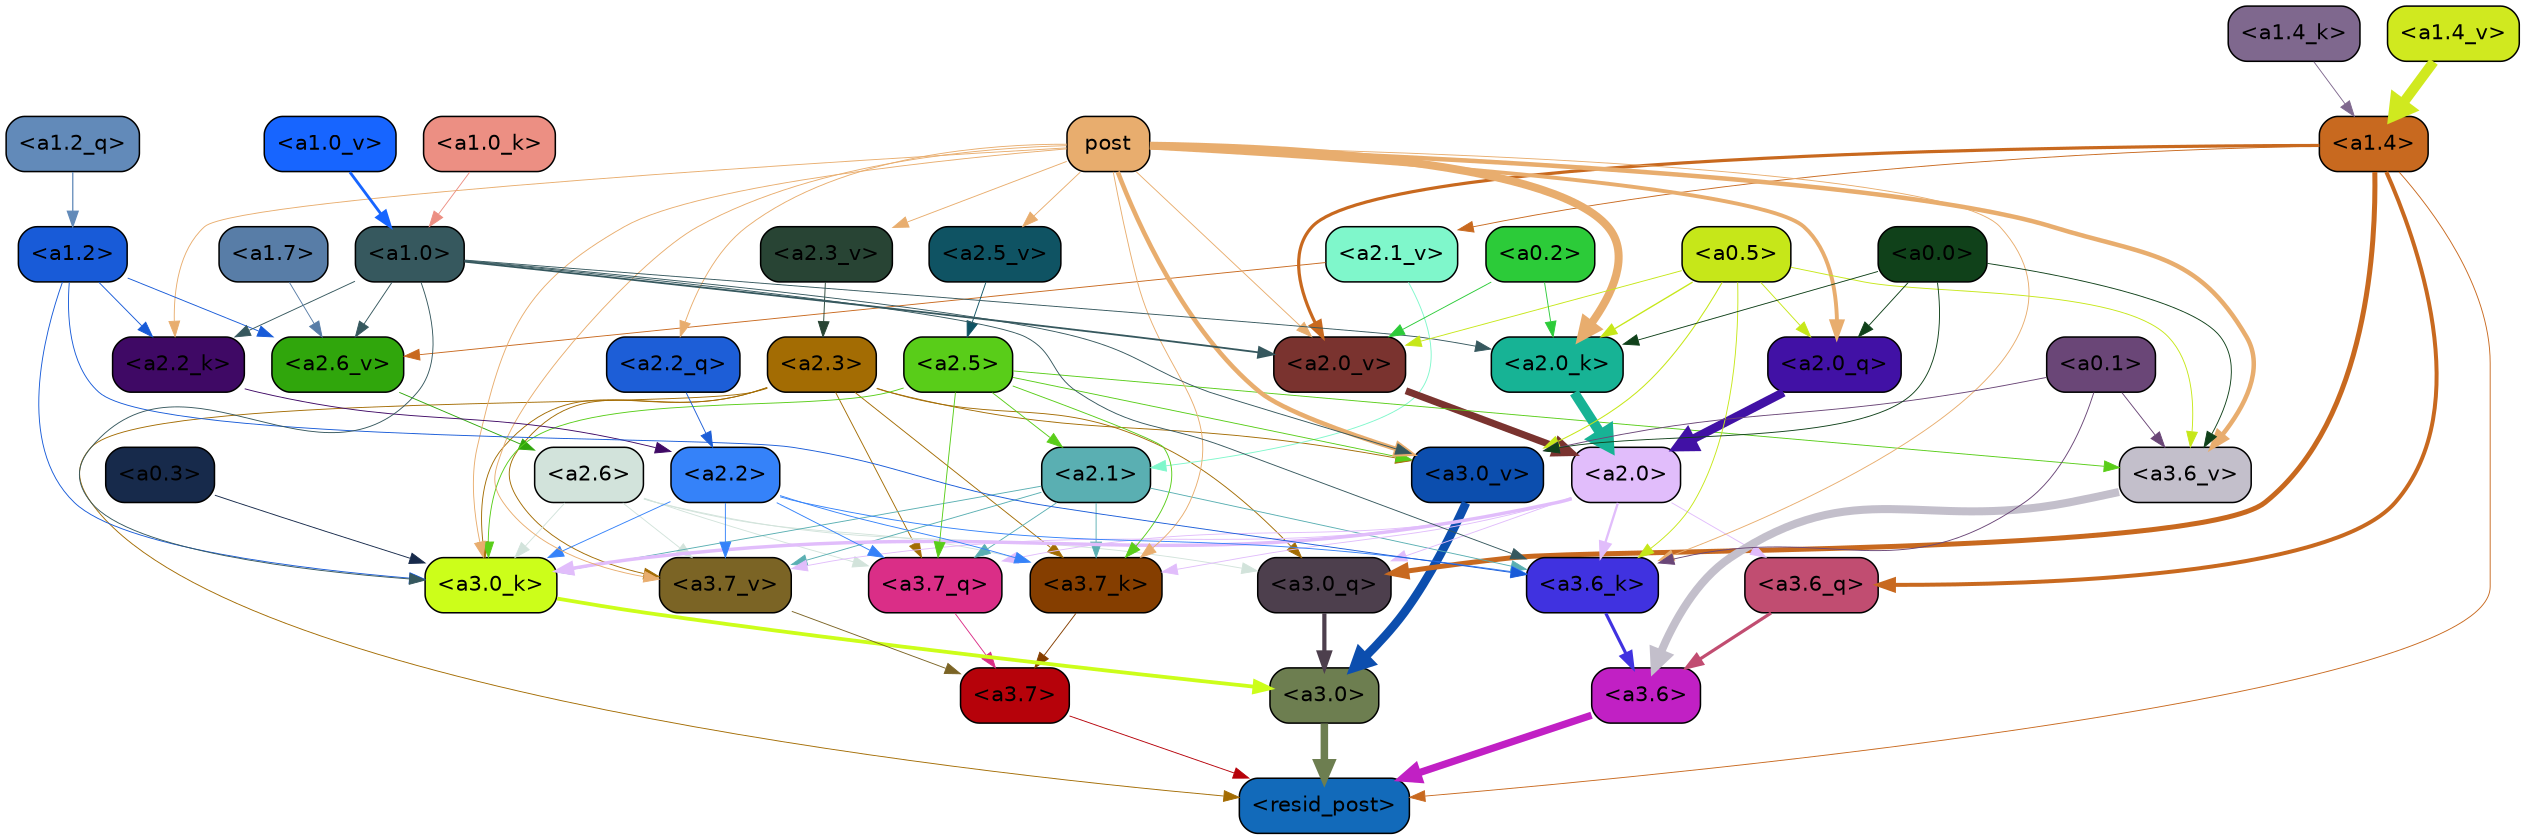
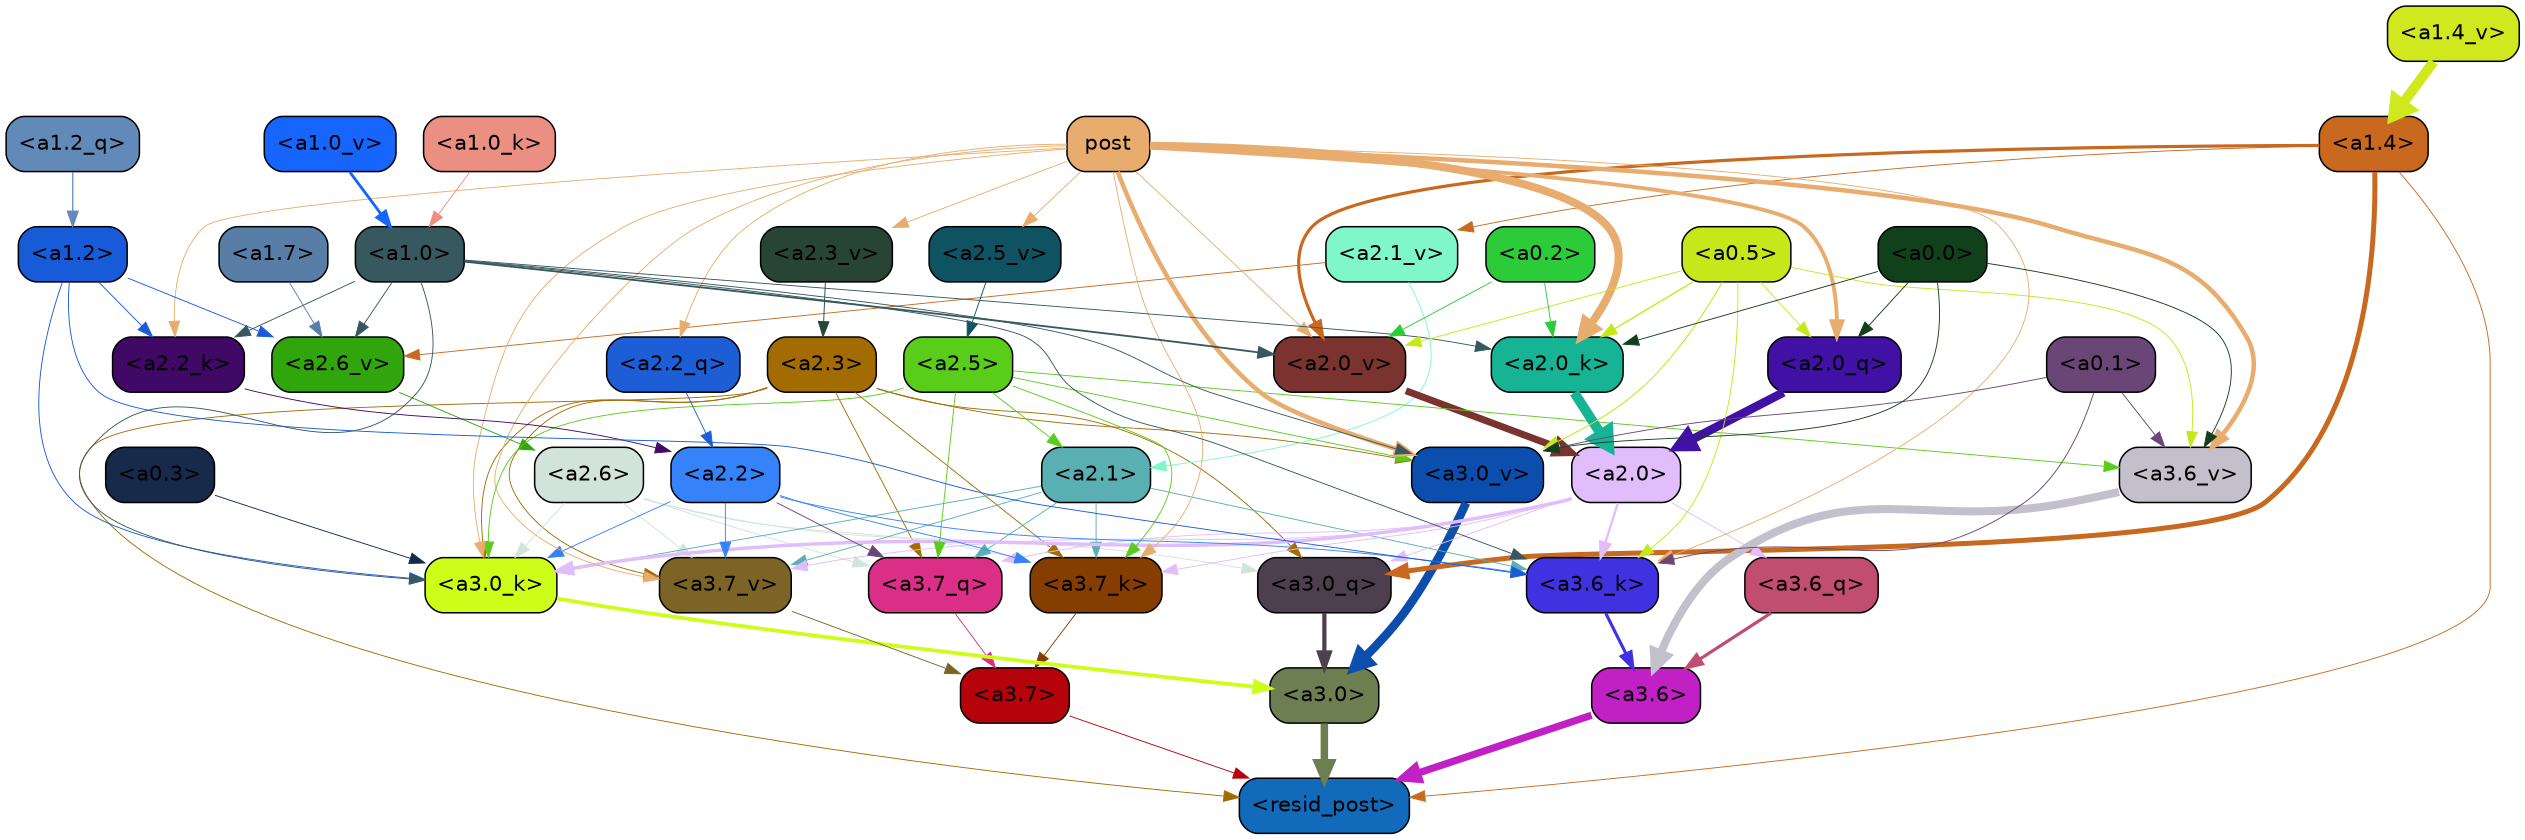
  strict digraph {
    splines=true
    node [color=black fontname=Helvetica shape=box style="filled, rounded"]
    edge [color="#e8ad6e" penwidth=0.6]
    "<a3.7>" [fillcolor="#b6020a"]
    "<resid_post>" [fillcolor="#126aba"]
    "<a3.6>" [fillcolor="#c120c4"]
    "<a3.0>" [fillcolor="#6d7e50"]
    "<a2.3>" [fillcolor="#a36c03"]
    "<a3.7_q>" [fillcolor="#da2e87"]
    "<a3.0_q>" [fillcolor="#4d3f4d"]
    "<a3.7_k>" [fillcolor="#853e00"]
    "<a3.0_k>" [fillcolor="#ccfe1a"]
    "<a3.7_v>" [fillcolor="#7b6425"]
    "<a3.0_v>" [fillcolor="#0c4eae"]
    "<a1.4>" [fillcolor="#c8691f"]
    "<a3.6_q>" [fillcolor="#c14d71"]
    "<a2.1_v>" [fillcolor="#7ff7cb"]
    "<a2.0_v>" [fillcolor="#7a332f"]
    "<a2.6_v>" [fillcolor="#30a60c"]
    "<a2.6>" [fillcolor="#d2e3db"]
    "<a2.1>" [fillcolor="#5aafb2"]
    "<a2.0>" [fillcolor="#e1bdfb"]
    "<a3.6_k>" [fillcolor="#4032e0"]
    "<a3.6_v>" [fillcolor="#c3bfcb"]
    "<a2.5>" [fillcolor="#59cd19"]
    "<a2.2>" [fillcolor="#3582f9"]
    n24 [fillcolor="#e8ad6e" label=post]
    "<a2.2_q>" [fillcolor="#1d5ed7"]
    "<a2.0_q>" [fillcolor="#4111a5"]
    "<a2.2_k>" [fillcolor="#3f0965"]
    "<a2.0_k>" [fillcolor="#17b395"]
    "<a2.5_v>" [fillcolor="#0f5363"]
    "<a2.3_v>" [fillcolor="#284434"]
    "<a1.2>" [fillcolor="#185bd8"]
    "<a1.0>" [fillcolor="#36585e"]
    "<a0.5>" [fillcolor="#c6e719"]
    "<a0.1>" [fillcolor="#6a4677"]
    "<a0.3>" [fillcolor="#172a4b"]
    "<a0.0>" [fillcolor="#10411a"]
    "<a0.2>" [fillcolor="#2ccb39"]
    "<a1.7>" [fillcolor="#587da7"]
    "<a1.2_q>" [fillcolor="#628ab9"]
-   "<a1.4_k>" [fillcolor="#7f688e"]
    "<a1.0_k>" [fillcolor="#ec8f83"]
    "<a1.4_v>" [fillcolor="#d0e91f"]
    "<a1.0_v>" [fillcolor="#1765ff"]
    "<a3.7>" -> "<resid_post>" [color="#b6020a"]
    "<a3.6>" -> "<resid_post>" [color="#c120c4" penwidth=4.753257989883423]
    "<a3.0>" -> "<resid_post>" [color="#6d7e50" penwidth=4.90053927898407]
    "<a2.3>" -> "<resid_post>" [color="#a36c03"]
    "<a2.3>" -> "<a3.7_q>" [color="#a36c03"]
    "<a2.3>" -> "<a3.0_q>" [color="#a36c03"]
    "<a2.3>" -> "<a3.7_k>" [color="#a36c03"]
    "<a2.3>" -> "<a3.0_k>" [color="#a36c03"]
    "<a2.3>" -> "<a3.7_v>" [color="#a36c03"]
    "<a2.3>" -> "<a3.0_v>" [color="#a36c03"]
    "<a3.7_q>" -> "<a3.7>" [color="#da2e87"]
    "<a3.0_q>" -> "<a3.0>" [color="#4d3f4d" penwidth=2.7421876192092896]
    "<a3.7_k>" -> "<a3.7>" [color="#853e00"]
    "<a3.0_k>" -> "<a3.0>" [color="#ccfe1a" penwidth=2.476402521133423]
    "<a3.7_v>" -> "<a3.7>" [color="#7b6425"]
    "<a3.0_v>" -> "<a3.0>" [color="#0c4eae" penwidth=5.652270674705505]
    "<a1.4>" -> "<resid_post>" [color="#c8691f"]
    "<a1.4>" -> "<a3.0_q>" [color="#c8691f" penwidth=3.2779015004634857]
-   "<a1.4>" -> "<a3.6_q>" [color="#c8691f" penwidth=2.6043437719345093]
    "<a1.4>" -> "<a2.1_v>" [color="#c8691f"]
    "<a1.4>" -> "<a2.0_v>" [color="#c8691f" penwidth=2.089712530374527]
    "<a3.6_q>" -> "<a3.6>" [color="#c14d71" penwidth=2.091020345687866]
    "<a2.1_v>" -> "<a2.6_v>" [color="#c8691f"]
    "<a2.1_v>" -> "<a2.1>" [color="#7ff7cb"]
    "<a2.0_v>" -> "<a2.0>" [color="#7a332f" penwidth=4.569358706474304]
    "<a2.6_v>" -> "<a2.6>" [color="#30a60c"]
    "<a2.6>" -> "<a3.7_q>" [color="#d2e3db"]
    "<a2.6>" -> "<a3.0_q>" [color="#d2e3db"]
    "<a2.6>" -> "<a3.7_k>" [color="#d2e3db"]
    "<a2.6>" -> "<a3.0_k>" [color="#d2e3db"]
    "<a2.6>" -> "<a3.7_v>" [color="#d2e3db"]
    "<a2.1>" -> "<a3.7_q>" [color="#5aafb2"]
    "<a2.1>" -> "<a3.7_k>" [color="#5aafb2"]
    "<a2.1>" -> "<a3.0_k>" [color="#5aafb2"]
    "<a2.1>" -> "<a3.7_v>" [color="#5aafb2"]
    "<a2.1>" -> "<a3.6_k>" [color="#5aafb2"]
    "<a2.0>" -> "<a3.7_q>" [color="#e1bdfb"]
    "<a2.0>" -> "<a3.0_q>" [color="#e1bdfb"]
    "<a2.0>" -> "<a3.7_k>" [color="#e1bdfb"]
    "<a2.0>" -> "<a3.0_k>" [color="#e1bdfb" penwidth=2.2551413774490356]
    "<a2.0>" -> "<a3.7_v>" [color="#e1bdfb"]
    "<a2.0>" -> "<a3.6_q>" [color="#e1bdfb"]
    "<a2.0>" -> "<a3.6_k>" [color="#e1bdfb" penwidth=1.5290023684501648]
    "<a3.6_k>" -> "<a3.6>" [color="#4032e0" penwidth=2.048597991466522]
    "<a3.6_v>" -> "<a3.6>" [color="#c3bfcb" penwidth=5.2550448179244995]
    "<a2.5>" -> "<a3.7_q>" [color="#59cd19"]
    "<a2.5>" -> "<a3.7_k>" [color="#59cd19"]
    "<a2.5>" -> "<a3.0_k>" [color="#59cd19"]
    "<a2.5>" -> "<a3.0_v>" [color="#59cd19"]
    "<a2.5>" -> "<a2.1>" [color="#59cd19"]
    "<a2.5>" -> "<a3.6_v>" [color="#59cd19"]
-   "<a2.2>" -> "<a3.7_q>" [color="#3582f9"]
+   "<a2.2>" -> "<a3.7_q>" [color="#6a4677"]
    "<a2.2>" -> "<a3.7_k>" [color="#3582f9"]
    "<a2.2>" -> "<a3.0_k>" [color="#3582f9"]
    "<a2.2>" -> "<a3.7_v>" [color="#3582f9"]
    "<a2.2>" -> "<a3.6_k>" [color="#3582f9"]
    n24 -> "<a3.7_k>"
    n24 -> "<a3.0_k>"
    n24 -> "<a3.7_v>"
    n24 -> "<a3.0_v>" [penwidth=2.972973108291626]
    n24 -> "<a2.0_v>"
    n24 -> "<a3.6_k>"
    n24 -> "<a3.6_v>" [penwidth=2.9556376338005066]
    n24 -> "<a2.2_q>"
    n24 -> "<a2.0_q>" [penwidth=2.540744114667177]
    n24 -> "<a2.2_k>"
    n24 -> "<a2.0_k>" [penwidth=5.233989953994751]
    n24 -> "<a2.5_v>"
    n24 -> "<a2.3_v>"
    "<a2.2_q>" -> "<a2.2>" [color="#1d5ed7"]
    "<a2.0_q>" -> "<a2.0>" [color="#4111a5" penwidth=5.6763341426849365]
    "<a2.2_k>" -> "<a2.2>" [color="#3f0965"]
    "<a2.0_k>" -> "<a2.0>" [color="#17b395" penwidth=6.450865745544434]
    "<a2.5_v>" -> "<a2.5>" [color="#0f5363"]
    "<a2.3_v>" -> "<a2.3>" [color="#284434"]
    "<a1.2>" -> "<a3.0_k>" [color="#185bd8"]
    "<a1.2>" -> "<a2.6_v>" [color="#185bd8"]
    "<a1.2>" -> "<a3.6_k>" [color="#185bd8"]
    "<a1.2>" -> "<a2.2_k>" [color="#185bd8"]
    "<a1.0>" -> "<a3.0_k>" [color="#36585e"]
    "<a1.0>" -> "<a3.0_v>" [color="#36585e"]
    "<a1.0>" -> "<a2.0_v>" [color="#36585e" penwidth=1.1915444135665894]
    "<a1.0>" -> "<a2.6_v>" [color="#36585e"]
    "<a1.0>" -> "<a3.6_k>" [color="#36585e"]
    "<a1.0>" -> "<a2.2_k>" [color="#36585e"]
    "<a1.0>" -> "<a2.0_k>" [color="#36585e"]
    "<a0.5>" -> "<a3.0_v>" [color="#c6e719" penwidth=0.6790935099124908]
    "<a0.5>" -> "<a2.0_v>" [color="#c6e719"]
    "<a0.5>" -> "<a3.6_k>" [color="#c6e719"]
    "<a0.5>" -> "<a3.6_v>" [color="#c6e719"]
    "<a0.5>" -> "<a2.0_q>" [color="#c6e719"]
    "<a0.5>" -> "<a2.0_k>" [color="#c6e719" penwidth=0.8868831396102905]
    "<a0.1>" -> "<a3.0_v>" [color="#6a4677"]
    "<a0.1>" -> "<a3.6_k>" [color="#6a4677"]
    "<a0.1>" -> "<a3.6_v>" [color="#6a4677"]
    "<a0.3>" -> "<a3.0_k>" [color="#172a4b"]
    "<a0.0>" -> "<a3.0_v>" [color="#10411a"]
    "<a0.0>" -> "<a3.6_v>" [color="#10411a"]
    "<a0.0>" -> "<a2.0_q>" [color="#10411a"]
    "<a0.0>" -> "<a2.0_k>" [color="#10411a"]
    "<a0.2>" -> "<a2.0_v>" [color="#2ccb39"]
    "<a0.2>" -> "<a2.0_k>" [color="#2ccb39"]
    "<a1.7>" -> "<a2.6_v>" [color="#587da7"]
    "<a1.2_q>" -> "<a1.2>" [color="#628ab9" penwidth=0.8473789691925049]
-   "<a1.4_k>" -> "<a1.4>" [color="#7f688e"]
    "<a1.0_k>" -> "<a1.0>" [color="#ec8f83"]
    "<a1.4_v>" -> "<a1.4>" [color="#d0e91f" penwidth=6.609479665756226]
    "<a1.0_v>" -> "<a1.0>" [color="#1765ff" penwidth=1.862385869026184]
  }
